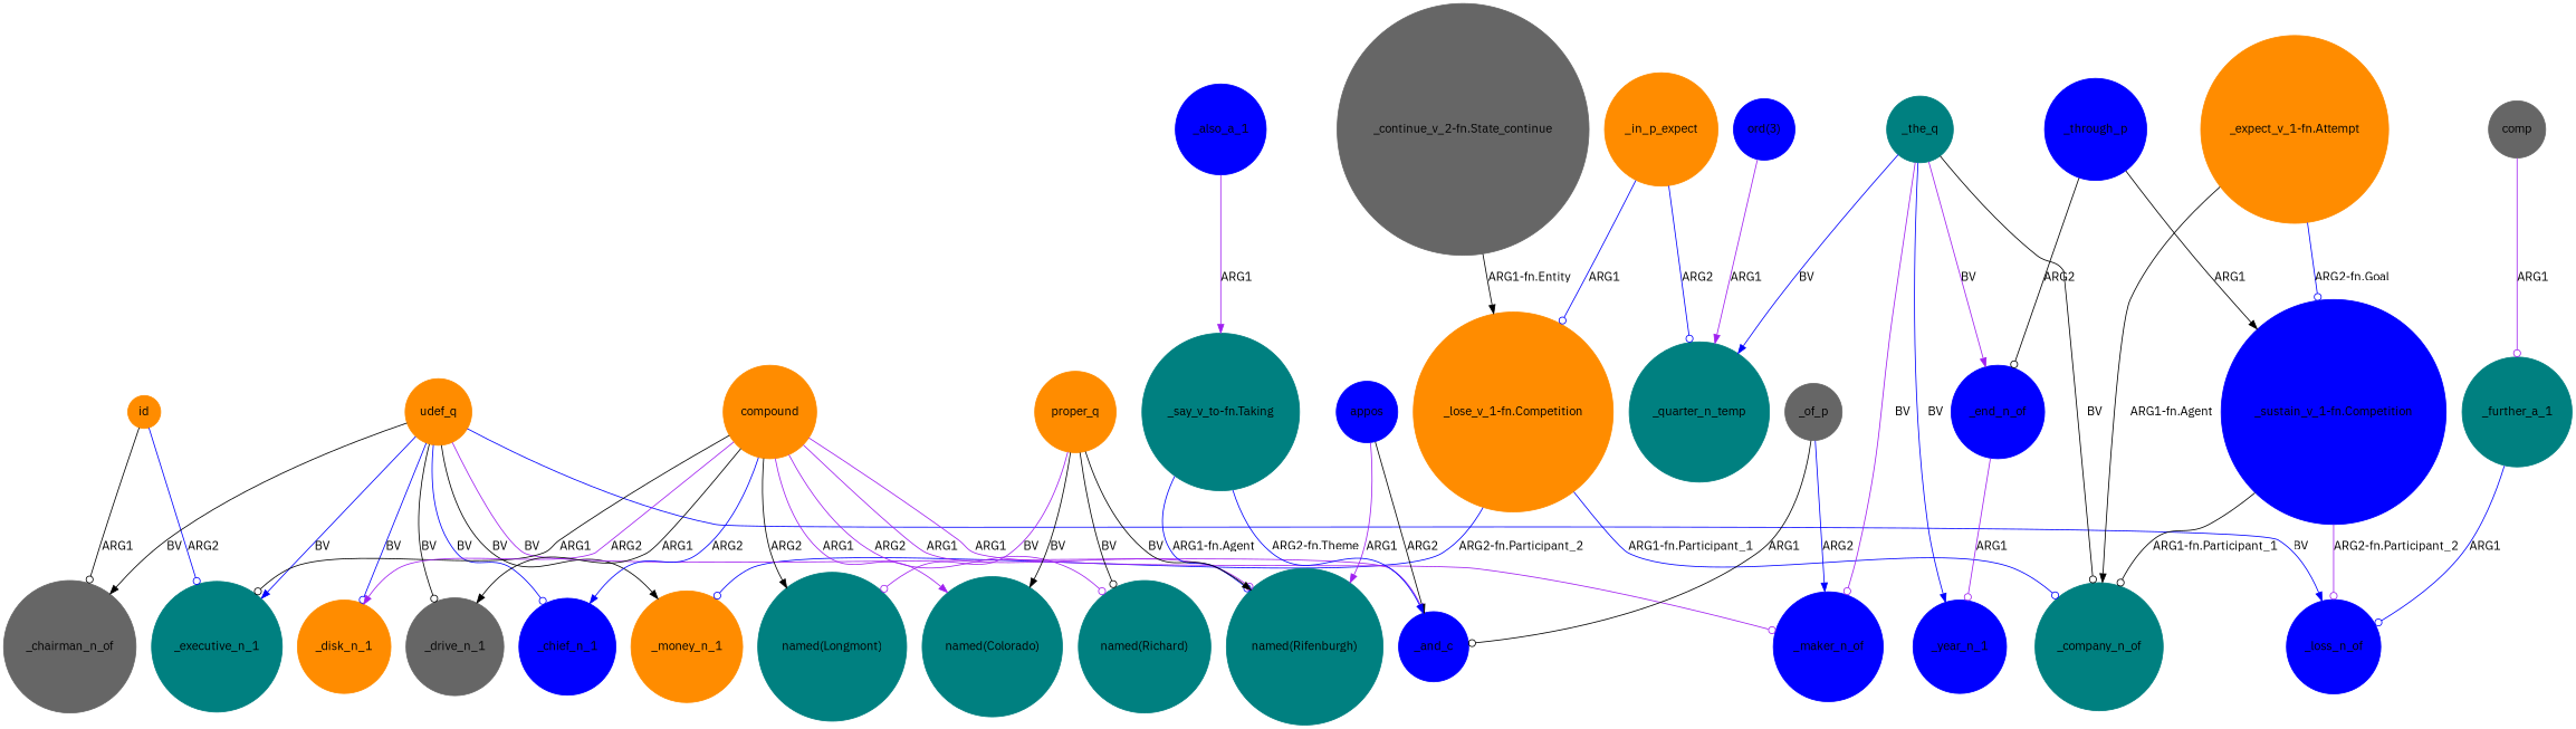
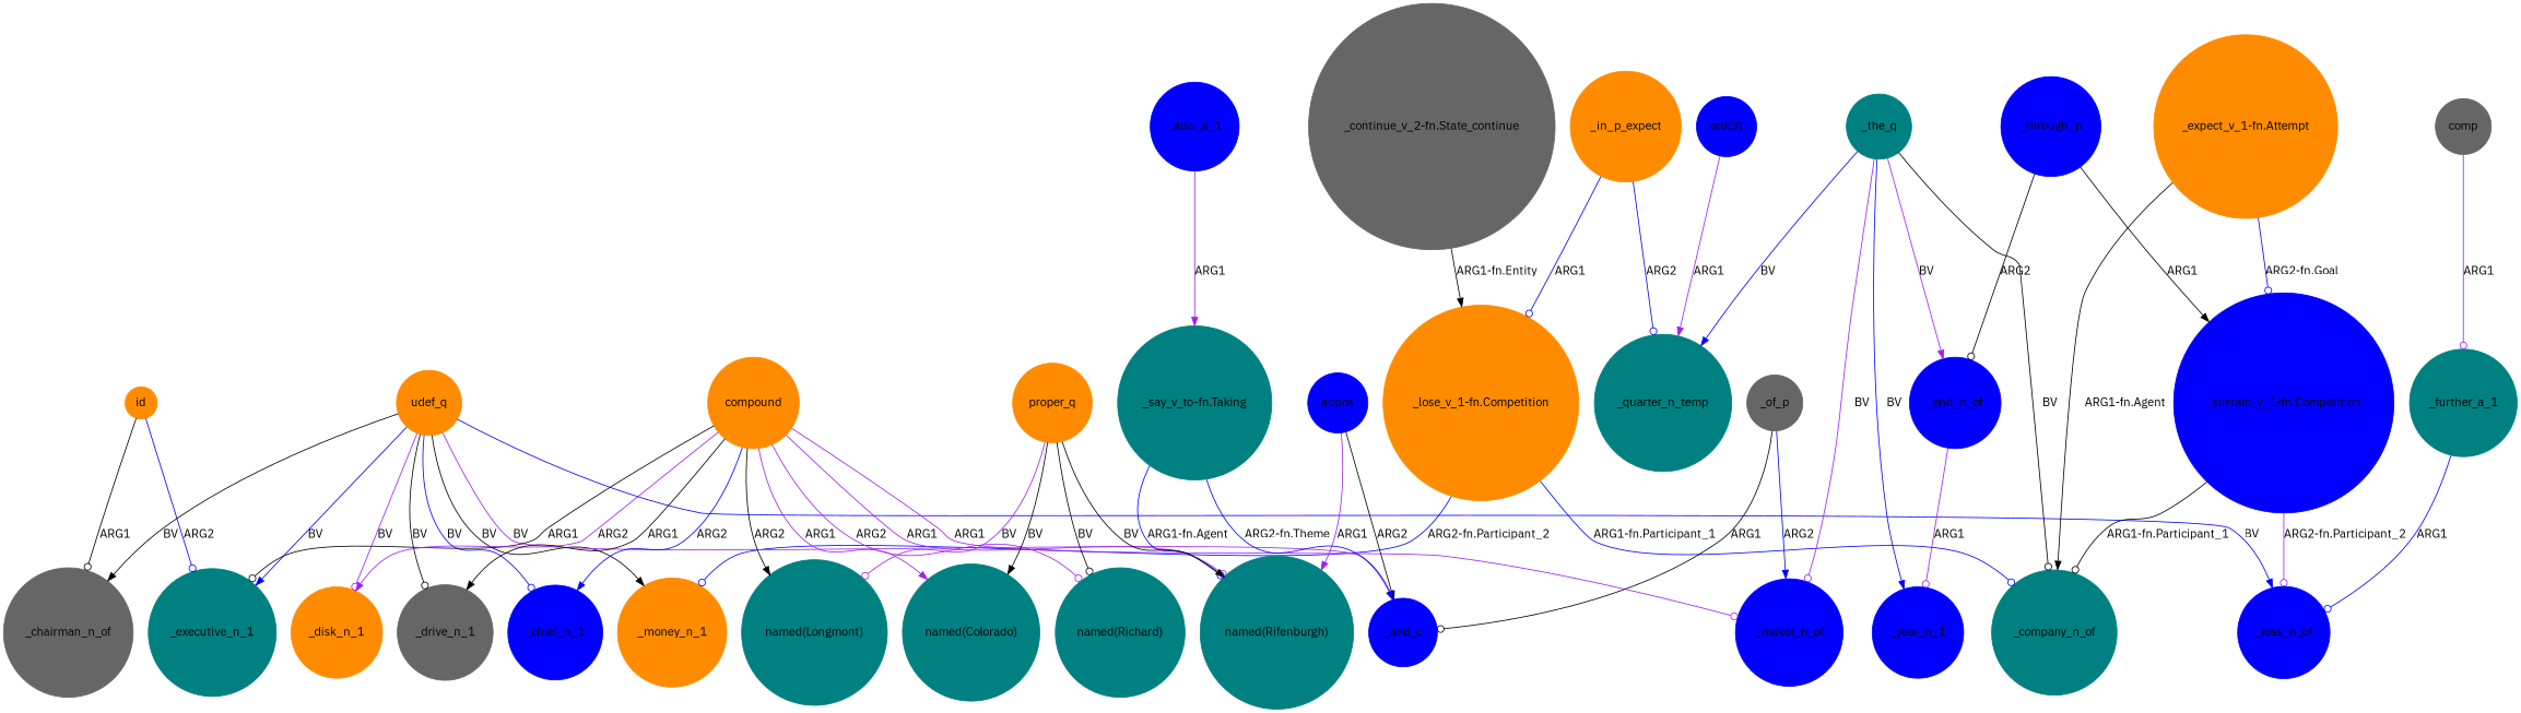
  digraph {
    fontname="IBM Plex Sans"
    node [color=blue fontname="IBM Plex Sans" shape=circle style=filled]
    edge [arrowhead=odot color=black fontname="IBM Plex Sans"]
    id [color=darkorange]
    _chairman_n_of [color=gray40]
    _executive_n_1 [color=teal]
    n4 [color=darkorange label=_in_p_expect]
    _quarter_n_temp [color=teal]
    "_lose_v_1-fn.Competition" [color=darkorange]
    _money_n_1 [color=darkorange]
    _company_n_of [color=teal]
    udef_q [color=darkorange]
    _disk_n_1 [color=darkorange]
    _chief_n_1
    _and_c
    _loss_n_of
    _drive_n_1 [color=gray40]
    "_expect_v_1-fn.Attempt" [color=darkorange]
    "_sustain_v_1-fn.Competition"
    compound [color=darkorange]
    _maker_n_of
    "named(Longmont)" [color=teal]
    "named(Rifenburgh)" [color=teal]
    "named(Richard)" [color=teal]
    "named(Colorado)" [color=teal]
    _of_p [color=gray40]
    "ord(3)"
    appos
    _further_a_1 [color=teal]
    "_say_v_to-fn.Taking" [color=teal]
    _the_q [color=teal]
    _end_n_of
    _year_n_1
    proper_q [color=darkorange]
    _through_p
    "_continue_v_2-fn.State_continue" [color=gray40]
    _also_a_1
    comp [color=gray40]
    id -> _chairman_n_of [label=ARG1]
    id -> _executive_n_1 [color=blue label=ARG2]
    n4 -> _quarter_n_temp [color=blue label=ARG2]
    n4 -> "_lose_v_1-fn.Competition" [color=blue label=ARG1]
    "_lose_v_1-fn.Competition" -> _money_n_1 [color=blue label="ARG2-fn.Participant_2"]
    "_lose_v_1-fn.Competition" -> _company_n_of [color=blue label="ARG1-fn.Participant_1"]
    udef_q -> _chairman_n_of [arrowhead=normal label=BV]
    udef_q -> _executive_n_1 [arrowhead=normal color=blue label=BV]
    udef_q -> _money_n_1 [arrowhead=normal label=BV]
-   udef_q -> _disk_n_1 [color=blue label=BV]
+   udef_q -> _disk_n_1 [color=purple label=BV]
    udef_q -> _chief_n_1 [color=blue label=BV]
    udef_q -> _and_c [arrowhead=normal color=purple label=BV]
    udef_q -> _loss_n_of [arrowhead=normal color=blue label=BV]
    udef_q -> _drive_n_1 [label=BV]
    "_expect_v_1-fn.Attempt" -> _company_n_of [arrowhead=normal label="ARG1-fn.Agent"]
    "_expect_v_1-fn.Attempt" -> "_sustain_v_1-fn.Competition" [color=blue label="ARG2-fn.Goal"]
    "_sustain_v_1-fn.Competition" -> _company_n_of [label="ARG1-fn.Participant_1"]
    "_sustain_v_1-fn.Competition" -> _loss_n_of [color=purple label="ARG2-fn.Participant_2"]
    compound -> _executive_n_1 [label=ARG1]
    compound -> _disk_n_1 [arrowhead=normal color=purple label=ARG2]
    compound -> _chief_n_1 [arrowhead=normal color=blue label=ARG2]
    compound -> _drive_n_1 [arrowhead=normal label=ARG1]
    compound -> _maker_n_of [color=purple label=ARG1]
    compound -> "named(Longmont)" [arrowhead=normal label=ARG2]
    compound -> "named(Rifenburgh)" [color=purple label=ARG1]
    compound -> "named(Richard)" [color=purple label=ARG2]
    compound -> "named(Colorado)" [arrowhead=normal color=purple label=ARG1]
    _of_p -> _and_c [label=ARG1]
    _of_p -> _maker_n_of [arrowhead=normal color=blue label=ARG2]
    "ord(3)" -> _quarter_n_temp [arrowhead=normal color=purple label=ARG1]
    appos -> _and_c [arrowhead=normal label=ARG2]
    appos -> "named(Rifenburgh)" [arrowhead=normal color=purple label=ARG1]
    _further_a_1 -> _loss_n_of [color=blue label=ARG1]
    "_say_v_to-fn.Taking" -> _and_c [arrowhead=normal color=blue label="ARG2-fn.Theme"]
    "_say_v_to-fn.Taking" -> "named(Rifenburgh)" [color=blue label="ARG1-fn.Agent"]
    _the_q -> _quarter_n_temp [arrowhead=normal color=blue label=BV]
    _the_q -> _company_n_of [label=BV]
    _the_q -> _maker_n_of [color=purple label=BV]
    _the_q -> _end_n_of [arrowhead=normal color=purple label=BV]
    _the_q -> _year_n_1 [arrowhead=normal color=blue label=BV]
    _end_n_of -> _year_n_1 [color=purple label=ARG1]
    proper_q -> "named(Longmont)" [color=purple label=BV]
    proper_q -> "named(Rifenburgh)" [arrowhead=normal label=BV]
    proper_q -> "named(Richard)" [label=BV]
    proper_q -> "named(Colorado)" [arrowhead=normal label=BV]
    _through_p -> "_sustain_v_1-fn.Competition" [arrowhead=normal label=ARG1]
    _through_p -> _end_n_of [label=ARG2]
    "_continue_v_2-fn.State_continue" -> "_lose_v_1-fn.Competition" [arrowhead=normal label="ARG1-fn.Entity"]
    _also_a_1 -> "_say_v_to-fn.Taking" [arrowhead=normal color=purple label=ARG1]
    comp -> _further_a_1 [color=purple label=ARG1]
  }
